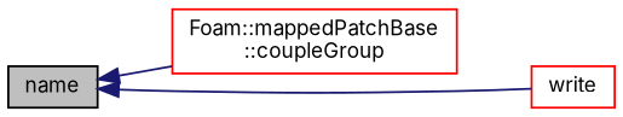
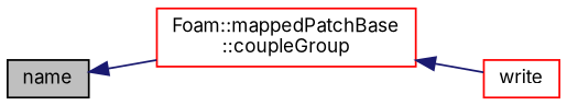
  digraph {
    fontname=Inter
    rankdir=LR
    node [color=red fontname=Inter fontsize=10 shape=record]
    edge [color=midnightblue dir=back fontname=Inter fontsize=10 labelfontname=Helvetica labelfontsize=10 style=solid]
    n1 [color=black fillcolor=grey75 fontcolor=black height=0.2 label=name style=filled width=0.4]
    n2 [height=0.2 label="Foam::mappedPatchBase\l::coupleGroup" width=0.4]
    n3 [height=0.2 label=write width=0.4]
    n1 -> n2
-   n1 -> n3
+   n2 -> n3
  }
